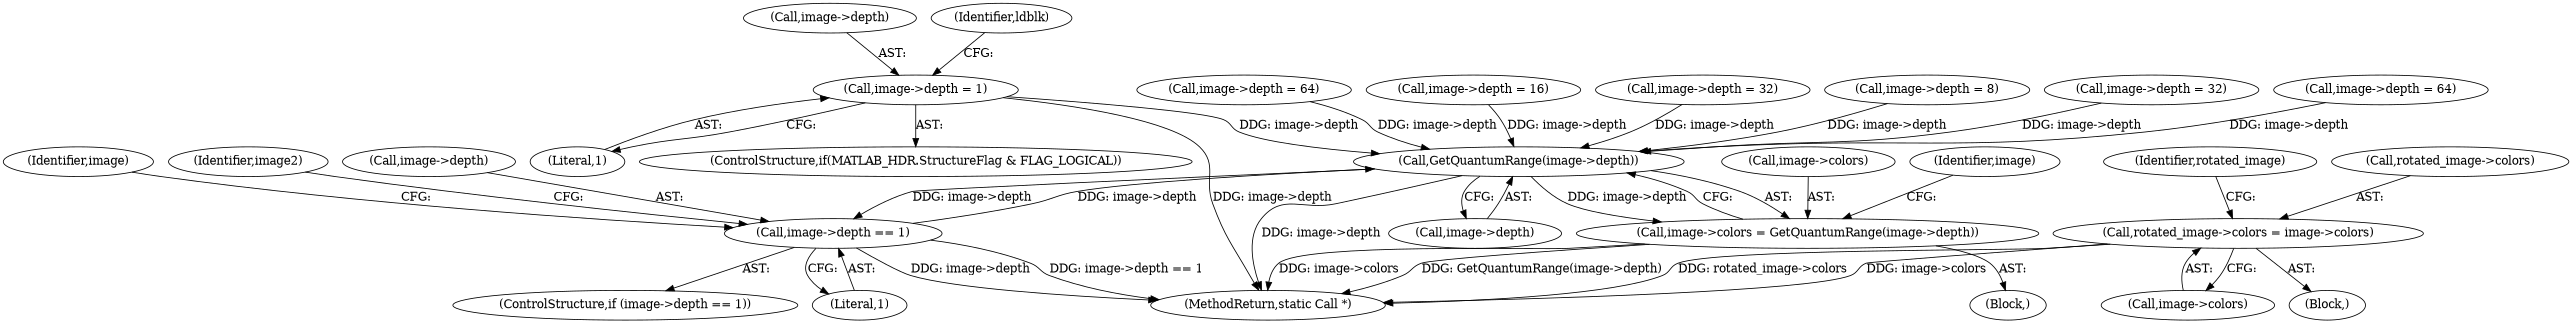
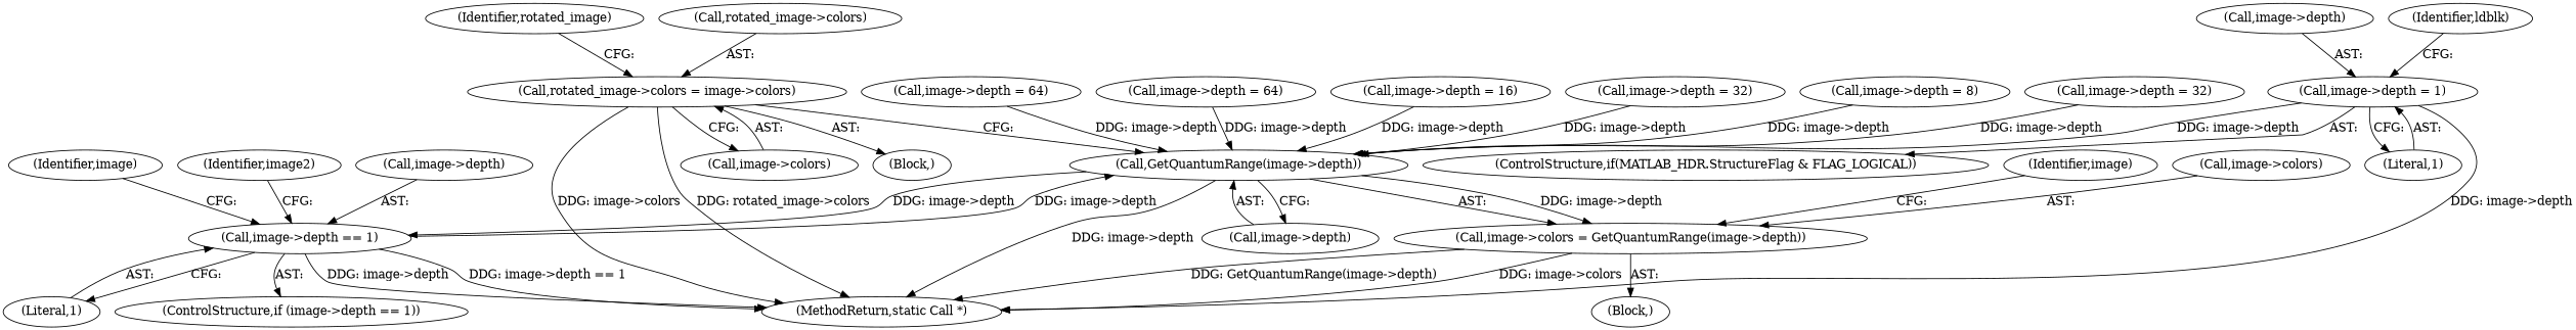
  digraph {
    n1 [label="(Call,image->depth = 1)"]
    n2 [label="(Call,GetQuantumRange(image->depth))"]
    n3 [label="(Literal,1)"]
    n4 [label="(MethodReturn,static Call *)"]
    n5 [label="(ControlStructure,if(MATLAB_HDR.StructureFlag & FLAG_LOGICAL))"]
    n6 [label="(Call,image->colors = GetQuantumRange(image->depth))"]
    n7 [label="(Call,image->depth == 1)"]
    n8 [label="(Call,image->depth)"]
    n9 [label="(Block,)"]
    n10 [label="(ControlStructure,if (image->depth == 1))"]
    n11 [label="(Literal,1)"]
    n12 [label="(Call,rotated_image->colors = image->colors)"]
    n13 [label="(Block,)"]
    n14 [label="(Call,image->colors)"]
    n15 [label="(Call,image->depth)"]
    n16 [label="(Call,image->depth)"]
    n17 [label="(Identifier,image)"]
    n18 [label="(Call,image->colors)"]
    n19 [label="(Identifier,ldblk)"]
    n20 [label="(Identifier,rotated_image)"]
    n21 [label="(Call,image->depth = 64)"]
    n22 [label="(Identifier,image)"]
    n23 [label="(Call,image->depth = 64)"]
    n24 [label="(Call,image->depth = 16)"]
    n25 [label="(Call,image->depth = 32)"]
    n26 [label="(Identifier,image2)"]
    n27 [label="(Call,image->depth = 8)"]
    n28 [label="(Call,rotated_image->colors)"]
    n29 [label="(Call,image->depth = 32)"]
    n1 -> n2 [label="DDG: image->depth"]
    n1 -> n3 [label="CFG: "]
    n1 -> n4 [label="DDG: image->depth"]
    n1 -> n5 [label="AST: "]
    n2 -> n4 [label="DDG: image->depth"]
    n2 -> n6 [label="AST: "]
    n2 -> n6 [label="DDG: image->depth"]
    n2 -> n7 [label="DDG: image->depth"]
    n2 -> n8 [label="CFG: "]
    n3 -> n1 [label="AST: "]
-   n6 -> n2 [label="CFG: "]
+   n12 -> n2 [label="CFG: "]
    n6 -> n4 [label="DDG: GetQuantumRange(image->depth)"]
    n6 -> n4 [label="DDG: image->colors"]
    n6 -> n9 [label="AST: "]
    n7 -> n2 [label="DDG: image->depth"]
    n7 -> n4 [label="DDG: image->depth"]
    n7 -> n4 [label="DDG: image->depth == 1"]
    n7 -> n10 [label="AST: "]
    n7 -> n11 [label="CFG: "]
    n8 -> n2 [label="AST: "]
    n11 -> n7 [label="AST: "]
    n12 -> n4 [label="DDG: image->colors"]
    n12 -> n4 [label="DDG: rotated_image->colors"]
    n12 -> n13 [label="AST: "]
    n12 -> n14 [label="CFG: "]
    n14 -> n12 [label="AST: "]
    n15 -> n1 [label="AST: "]
    n16 -> n7 [label="AST: "]
    n17 -> n6 [label="CFG: "]
    n18 -> n6 [label="AST: "]
    n19 -> n1 [label="CFG: "]
    n20 -> n12 [label="CFG: "]
    n21 -> n2 [label="DDG: image->depth"]
    n22 -> n7 [label="CFG: "]
    n23 -> n2 [label="DDG: image->depth"]
    n24 -> n2 [label="DDG: image->depth"]
    n25 -> n2 [label="DDG: image->depth"]
    n26 -> n7 [label="CFG: "]
    n27 -> n2 [label="DDG: image->depth"]
    n28 -> n12 [label="AST: "]
    n29 -> n2 [label="DDG: image->depth"]
  }
